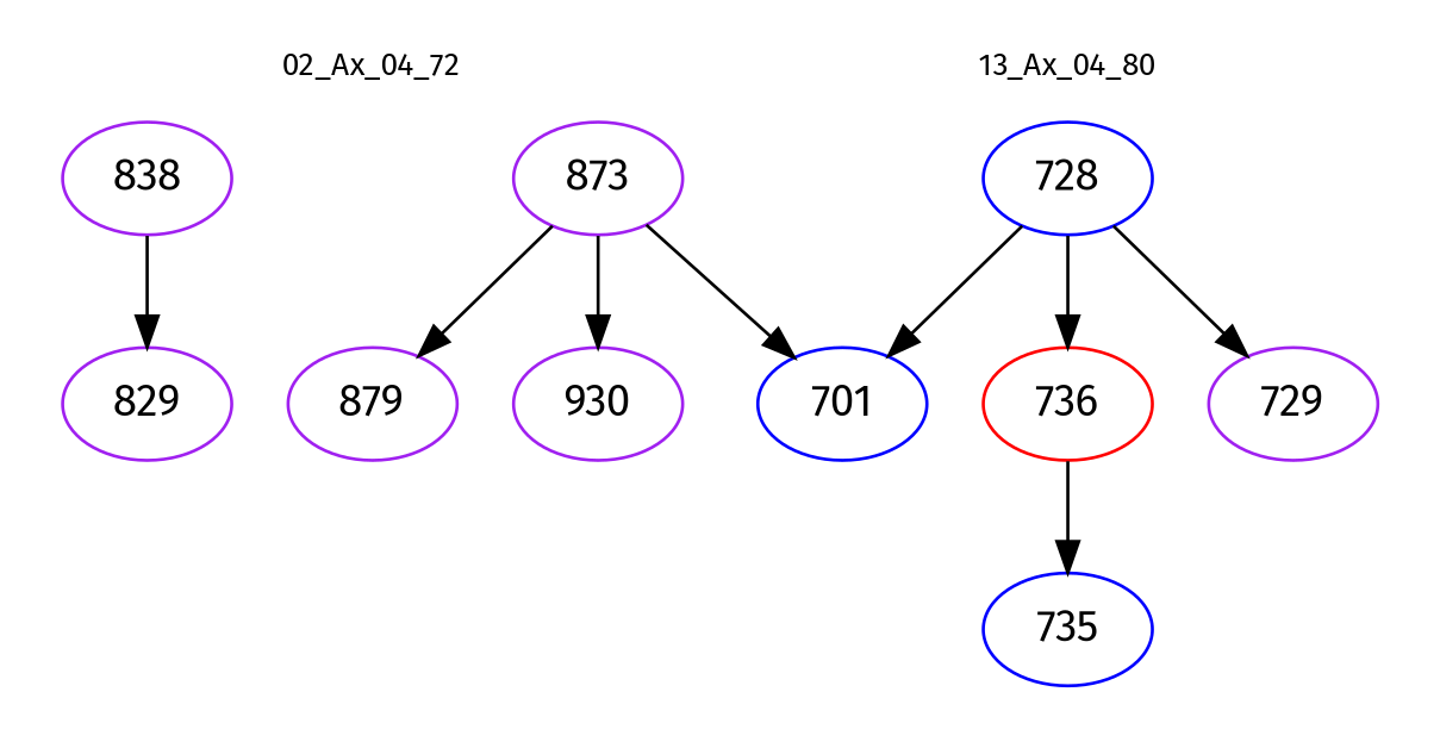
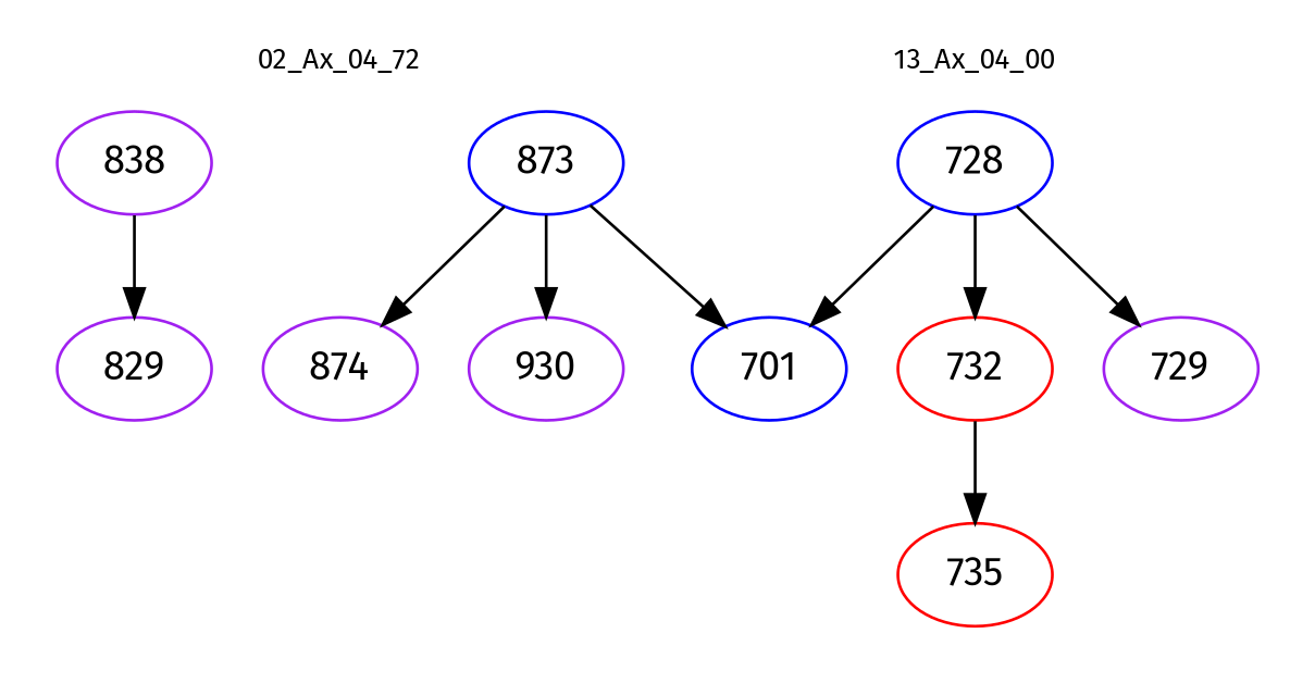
  digraph {
    fontname="Fira Sans"
    node [color=purple fontname="Fira Sans"]
    edge [color=black fontname="Fira Sans"]
-   n1 [label=873]
+   n1 [color=blue label=873]
    n2 [label=838]
-   n3 [label=879]
+   n3 [label=874]
    n4 [label=930]
    n5 [label=829]
    n6 [color=blue label=728]
    n7 [color=blue label=701]
-   n8 [color=red label=736]
+   n8 [color=red label=732]
    n9 [label=729]
-   n10 [color=blue label=735]
+   n10 [color=red label=735]
    subgraph cluster_1 {
      color=white
      fontsize=10
      label="02_Ax_04_72"
      n1
      n2
      n3
      n4
      n5
    }
    subgraph cluster_2 {
      color=white
      fontsize=10
-     label="13_Ax_04_80"
+     label="13_Ax_04_00"
      n6
      n7
      n8
      n9
      n10
    }
    n1 -> n3
    n1 -> n4
    n1 -> n7
    n2 -> n5
    n6 -> n7
    n6 -> n8
    n6 -> n9
    n8 -> n10
  }
